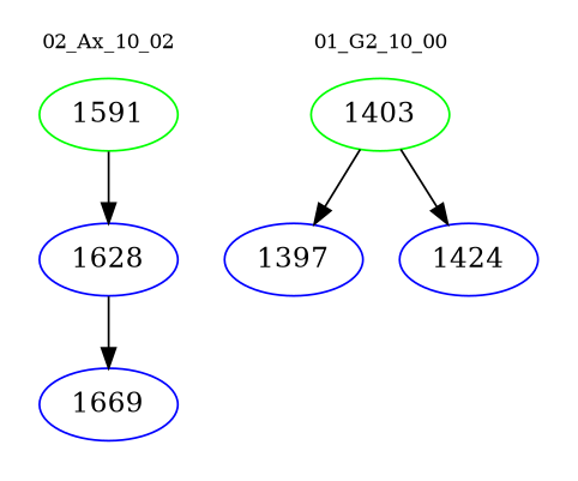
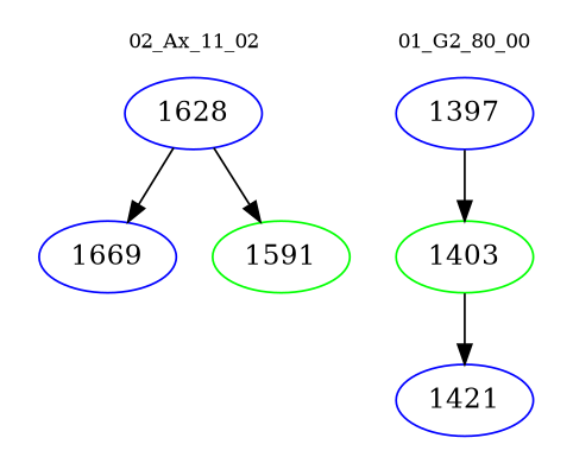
  digraph {
    node [color=blue]
    edge [color=black]
    n1 [label=1628]
    n2 [label=1669]
    n3 [color=green label=1591]
    n4 [label=1397]
-   n5 [label=1424]
+   n5 [label=1421]
    n6 [color=green label=1403]
    subgraph cluster_1 {
      color=white
      fontsize=10
-     label="02_Ax_10_02"
+     label="02_Ax_11_02"
      n1
      n2
      n3
    }
    subgraph cluster_2 {
      color=white
      fontsize=10
-     label="01_G2_10_00"
+     label="01_G2_80_00"
      n4
      n5
      n6
    }
    n1 -> n2
-   n3 -> n1
-   n6 -> n4
+   n1 -> n3
+   n4 -> n6
    n6 -> n5
  }
